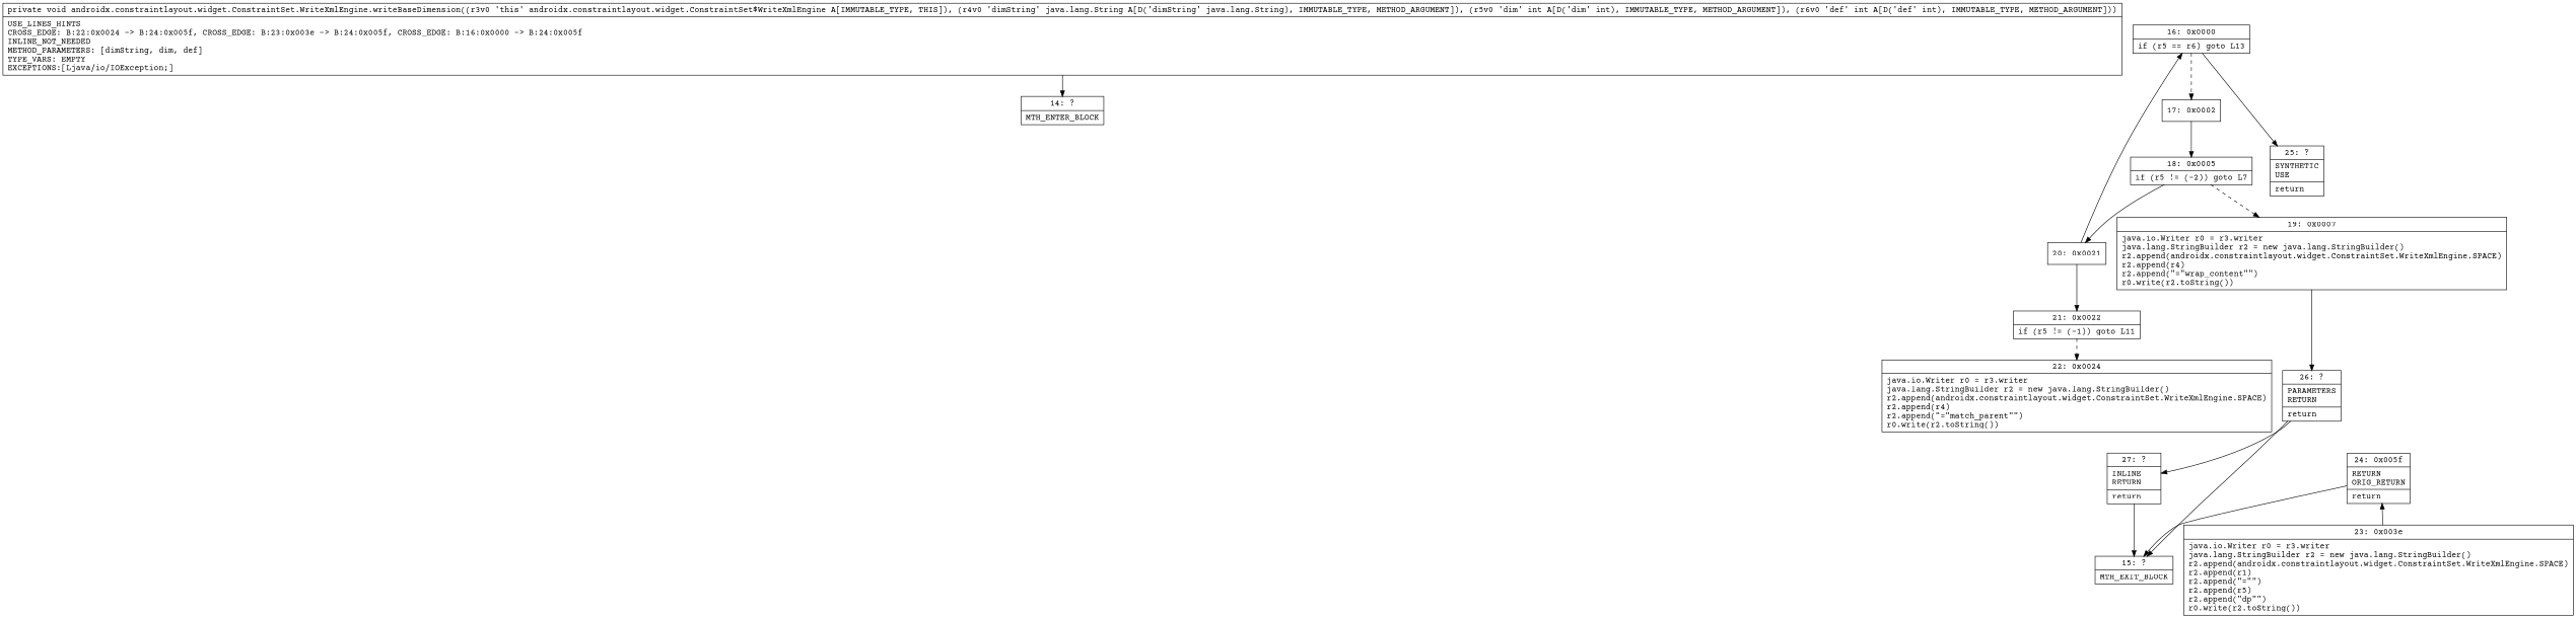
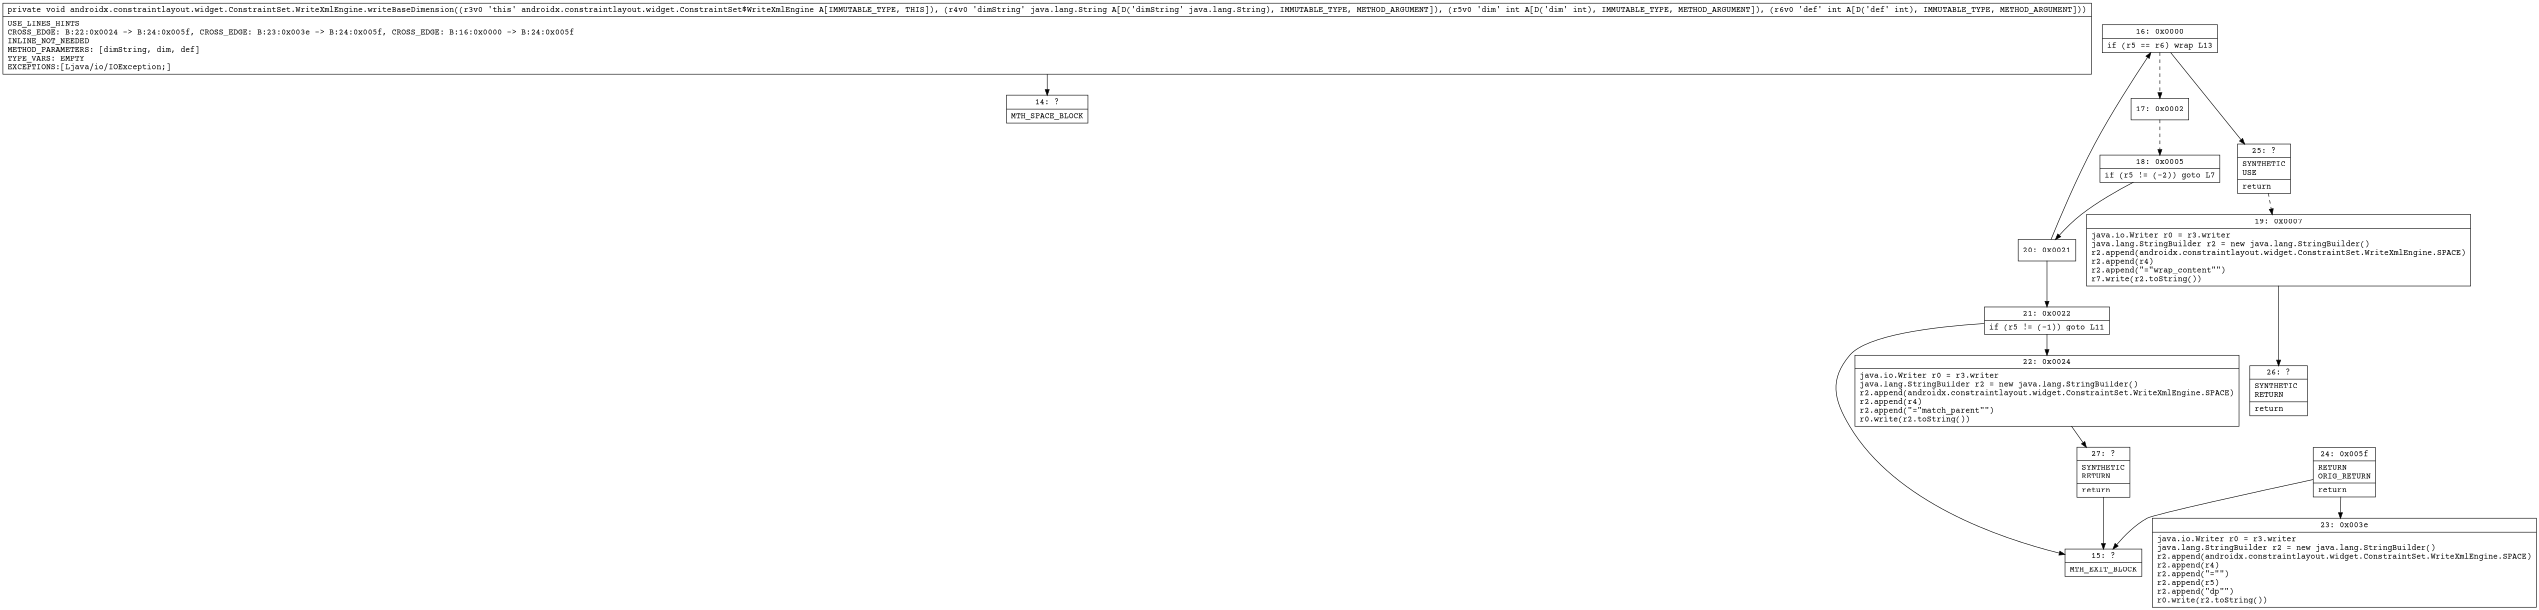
  digraph {
    fontname="Courier Prime"
    node [fontname="Courier Prime" shape=record]
    edge [fontname="Courier Prime"]
-   n1 [label="{14\:\ ?|MTH_ENTER_BLOCK\l}"]
-   n2 [label="{16\:\ 0x0000|if (r5 == r6) goto L13\l}"]
+   n1 [label="{14\:\ ?|MTH_SPACE_BLOCK\l}"]
+   n2 [label="{16\:\ 0x0000|if (r5 == r6) wrap L13\l}"]
    n3 [label="{17\:\ 0x0002}"]
    n4 [label="{25\:\ ?|SYNTHETIC\lUSE\l|return\l}"]
    n5 [label="{18\:\ 0x0005|if (r5 != (\-2)) goto L7\l}"]
-   n6 [label="{19\:\ 0x0007|java.io.Writer r0 = r3.writer\ljava.lang.StringBuilder r2 = new java.lang.StringBuilder()\lr2.append(androidx.constraintlayout.widget.ConstraintSet.WriteXmlEngine.SPACE)\lr2.append(r4)\lr2.append(\"=\"wrap_content\"\")\lr0.write(r2.toString())\l}"]
+   n6 [label="{19\:\ 0x0007|java.io.Writer r0 = r3.writer\ljava.lang.StringBuilder r2 = new java.lang.StringBuilder()\lr2.append(androidx.constraintlayout.widget.ConstraintSet.WriteXmlEngine.SPACE)\lr2.append(r4)\lr2.append(\"=\"wrap_content\"\")\lr7.write(r2.toString())\l}"]
    n7 [label="{20\:\ 0x0021}"]
-   n8 [label="{26\:\ ?|PARAMETERS\lRETURN\l|return\l}"]
+   n8 [label="{26\:\ ?|SYNTHETIC\lRETURN\l|return\l}"]
    n9 [label="{21\:\ 0x0022|if (r5 != (\-1)) goto L11\l}"]
    n10 [label="{15\:\ ?|MTH_EXIT_BLOCK\l}"]
    n11 [label="{22\:\ 0x0024|java.io.Writer r0 = r3.writer\ljava.lang.StringBuilder r2 = new java.lang.StringBuilder()\lr2.append(androidx.constraintlayout.widget.ConstraintSet.WriteXmlEngine.SPACE)\lr2.append(r4)\lr2.append(\"=\"match_parent\"\")\lr0.write(r2.toString())\l}"]
-   n12 [label="{27\:\ ?|INLINE\lRETURN\l|return\l}"]
-   n13 [label="{23\:\ 0x003e|java.io.Writer r0 = r3.writer\ljava.lang.StringBuilder r2 = new java.lang.StringBuilder()\lr2.append(androidx.constraintlayout.widget.ConstraintSet.WriteXmlEngine.SPACE)\lr2.append(r1)\lr2.append(\"=\"\")\lr2.append(r5)\lr2.append(\"dp\"\")\lr0.write(r2.toString())\l}"]
+   n12 [label="{27\:\ ?|SYNTHETIC\lRETURN\l|return\l}"]
+   n13 [label="{23\:\ 0x003e|java.io.Writer r0 = r3.writer\ljava.lang.StringBuilder r2 = new java.lang.StringBuilder()\lr2.append(androidx.constraintlayout.widget.ConstraintSet.WriteXmlEngine.SPACE)\lr2.append(r4)\lr2.append(\"=\"\")\lr2.append(r5)\lr2.append(\"dp\"\")\lr0.write(r2.toString())\l}"]
    n14 [label="{24\:\ 0x005f|RETURN\lORIG_RETURN\l|return\l}"]
    n15 [label="{private void androidx.constraintlayout.widget.ConstraintSet.WriteXmlEngine.writeBaseDimension((r3v0 'this' androidx.constraintlayout.widget.ConstraintSet$WriteXmlEngine A[IMMUTABLE_TYPE, THIS]), (r4v0 'dimString' java.lang.String A[D('dimString' java.lang.String), IMMUTABLE_TYPE, METHOD_ARGUMENT]), (r5v0 'dim' int A[D('dim' int), IMMUTABLE_TYPE, METHOD_ARGUMENT]), (r6v0 'def' int A[D('def' int), IMMUTABLE_TYPE, METHOD_ARGUMENT]))  | USE_LINES_HINTS\lCROSS_EDGE: B:22:0x0024 \-\> B:24:0x005f, CROSS_EDGE: B:23:0x003e \-\> B:24:0x005f, CROSS_EDGE: B:16:0x0000 \-\> B:24:0x005f\lINLINE_NOT_NEEDED\lMETHOD_PARAMETERS: [dimString, dim, def]\lTYPE_VARS: EMPTY\lEXCEPTIONS:[Ljava\/io\/IOException;]\l}"]
    n2 -> n3 [style=dashed]
    n2 -> n4
-   n3 -> n5
-   n5 -> n6 [style=dashed]
+   n3 -> n5 [style=dashed]
+   n4 -> n6 [style=dashed]
    n5 -> n7
    n6 -> n8
    n7 -> n2
    n7 -> n9
-   n8 -> n10
-   n9 -> n11 [style=dashed]
-   n8 -> n12
+   n9 -> n10
+   n9 -> n11 [style=solid]
+   n11 -> n12
    n12 -> n10
-   n13 -> n14
+   n14 -> n13
    n14 -> n10
    n15 -> n1
  }
